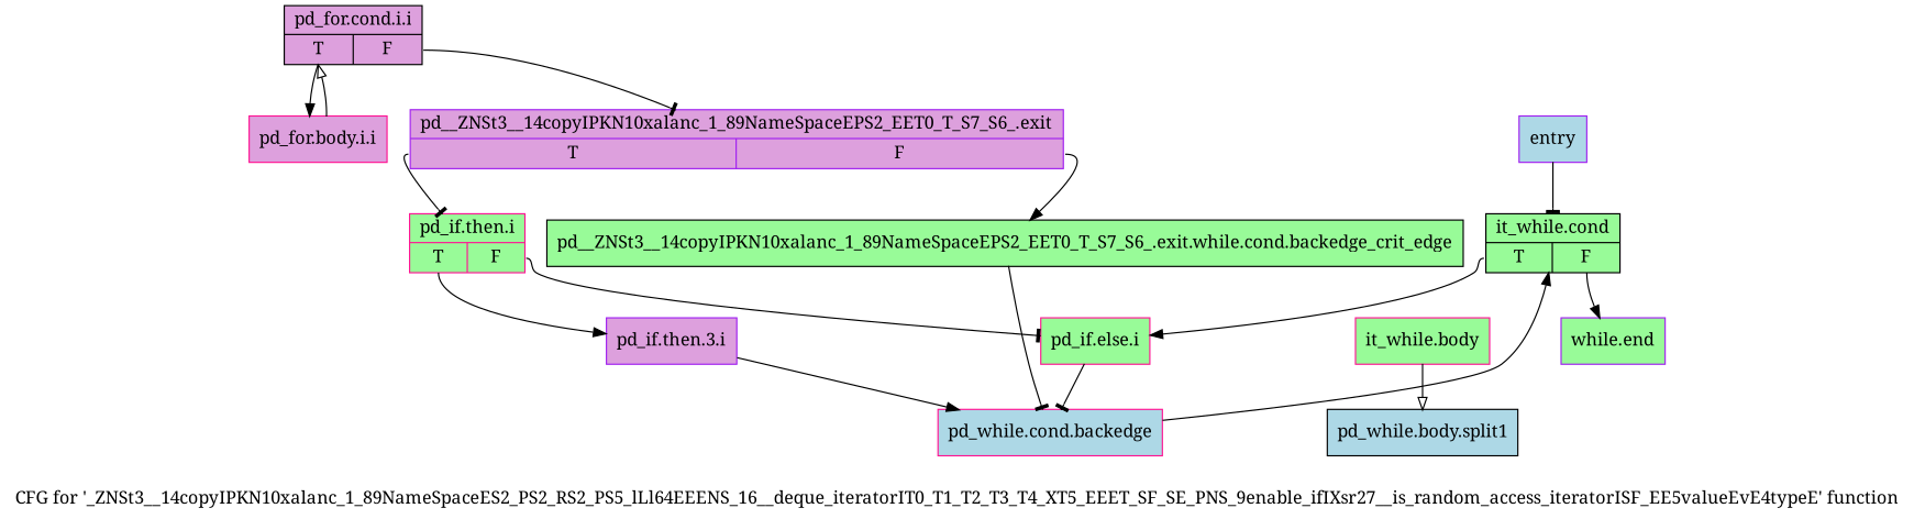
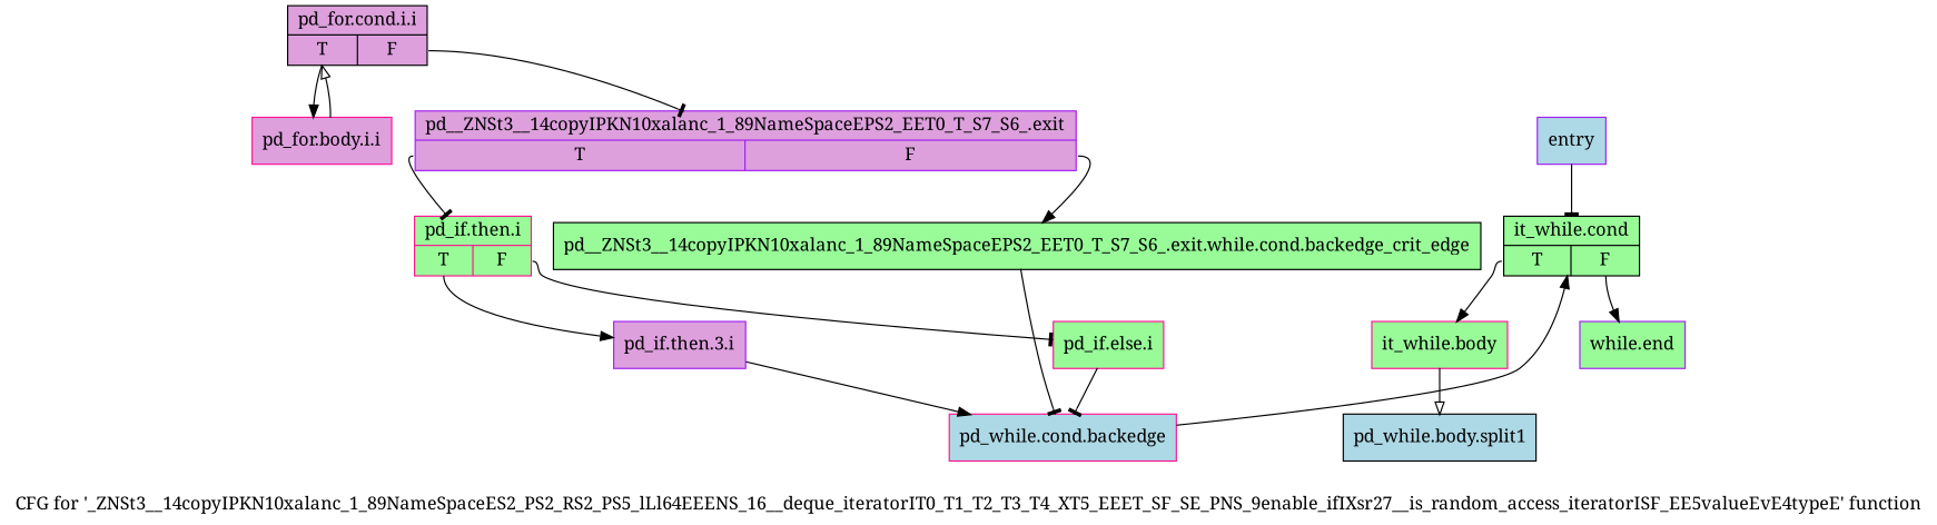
  digraph {
    fontname="Noto Serif"
    label="CFG for '_ZNSt3__14copyIPKN10xalanc_1_89NameSpaceES2_PS2_RS2_PS5_lLl64EEENS_16__deque_iteratorIT0_T1_T2_T3_T4_XT5_EEET_SF_SE_PNS_9enable_ifIXsr27__is_random_access_iteratorISF_EE5valueEvE4typeE' function"
    node [color=deeppink fillcolor=palegreen fontname="Noto Serif" shape=record style=filled]
    edge [arrowhead=normal fontname="Noto Serif"]
    n1 [color=purple fillcolor=lightblue label="{entry}"]
    n2 [color=black label="{it_while.cond|{<s0>T|<s1>F}}"]
    n3 [label="{it_while.body}"]
    n4 [color=purple label="{while.end}"]
    n5 [color=black fillcolor=lightblue label="{pd_while.body.split1}"]
    n6 [color=black fillcolor=plum label="{pd_for.cond.i.i|{<s0>T|<s1>F}}"]
    n7 [fillcolor=plum label="{pd_for.body.i.i}"]
    n8 [color=purple fillcolor=plum label="{pd__ZNSt3__14copyIPKN10xalanc_1_89NameSpaceEPS2_EET0_T_S7_S6_.exit|{<s0>T|<s1>F}}"]
    n9 [label="{pd_if.then.i|{<s0>T|<s1>F}}"]
    n10 [color=black label="{pd__ZNSt3__14copyIPKN10xalanc_1_89NameSpaceEPS2_EET0_T_S7_S6_.exit.while.cond.backedge_crit_edge}"]
    n11 [color=purple fillcolor=plum label="{pd_if.then.3.i}"]
    n12 [label="{pd_if.else.i}"]
    n13 [fillcolor=lightblue label="{pd_while.cond.backedge}"]
    n1 -> n2 [arrowhead=tee]
-   n2 -> n12 [tailport=s0]
+   n2 -> n3 [tailport=s0]
    n2 -> n4 [tailport=s1]
    n3 -> n5 [arrowhead=onormal]
    n6 -> n7 [tailport=s0]
    n6 -> n8 [arrowhead=tee tailport=s1]
    n7 -> n6 [arrowhead=onormal]
    n8 -> n9 [arrowhead=tee tailport=s0]
    n8 -> n10 [tailport=s1]
    n9 -> n11 [tailport=s0]
    n9 -> n12 [arrowhead=tee tailport=s1]
    n10 -> n13 [arrowhead=tee]
    n11 -> n13
    n12 -> n13 [arrowhead=tee]
    n13 -> n2
  }
